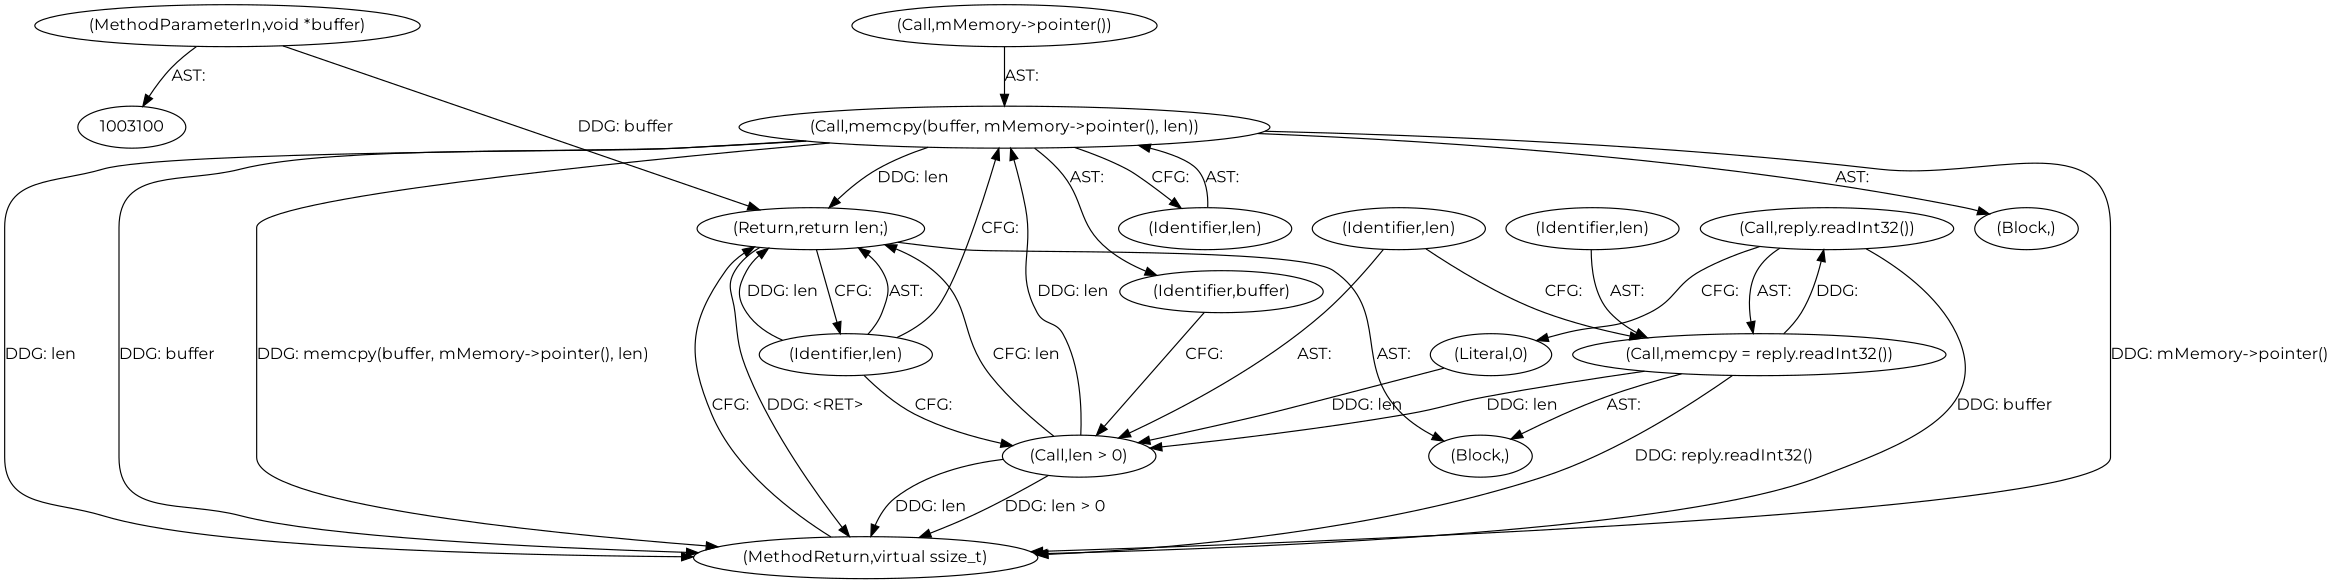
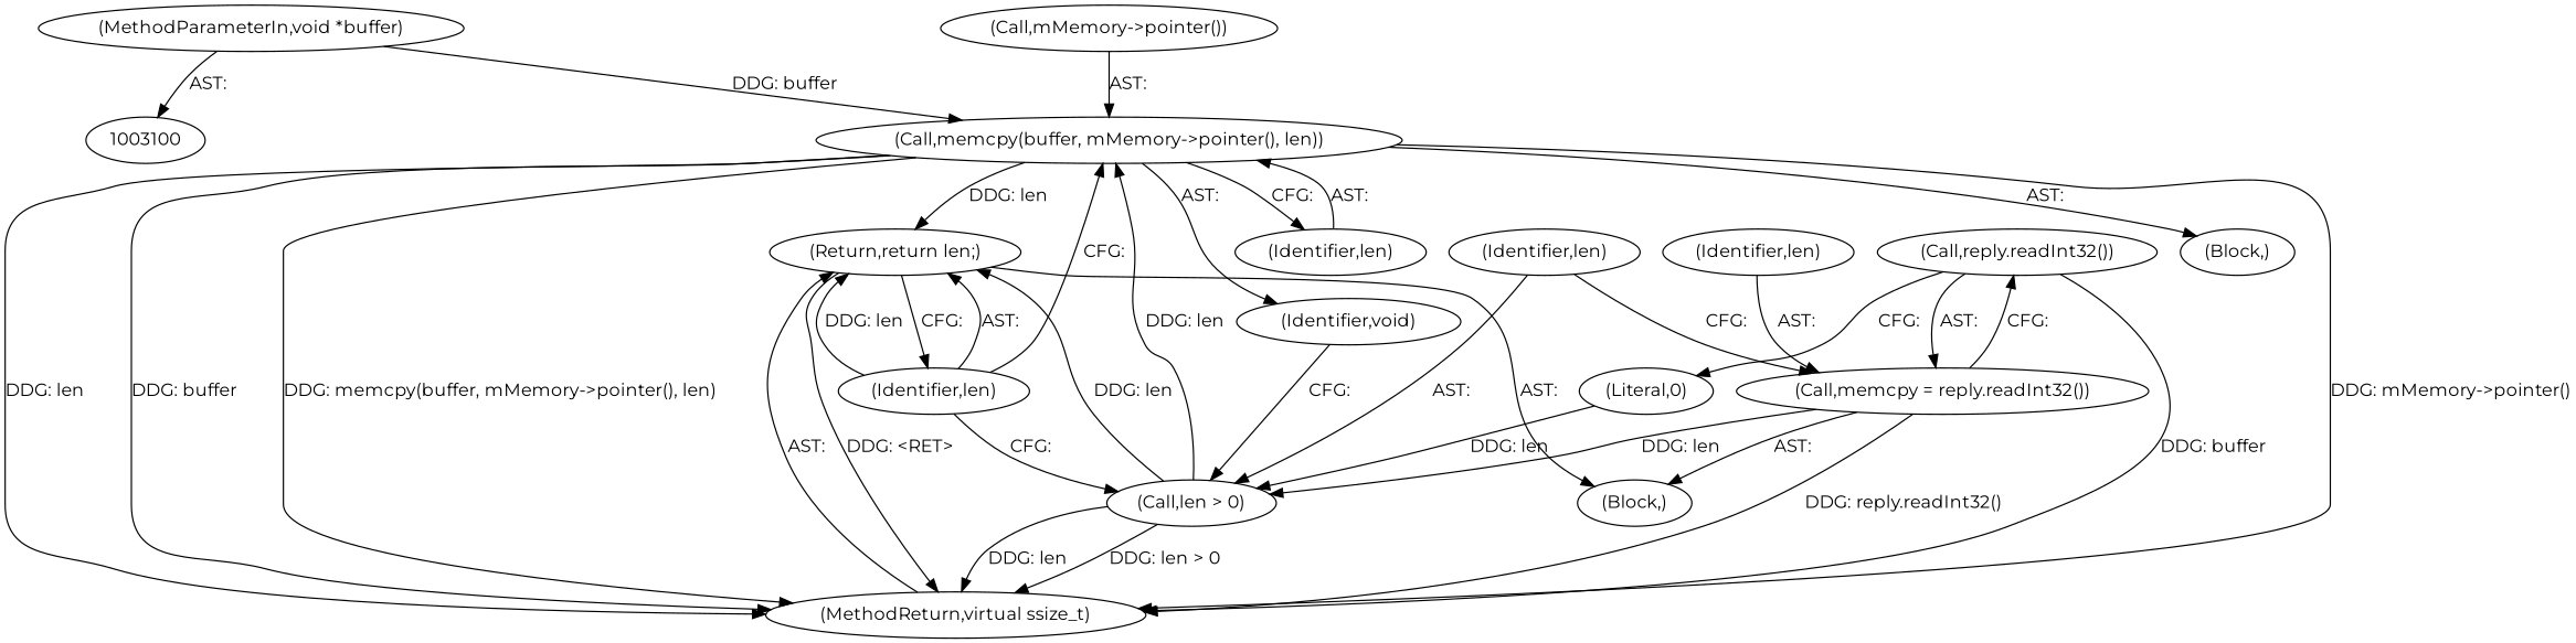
  digraph {
    fontname=Montserrat
    node [fontname=Montserrat]
    edge [fontname=Montserrat]
    n1 [label="(Call,memcpy(buffer, mMemory->pointer(), len))"]
    n2 [label="(Return,return len;)"]
    n3 [label="(Identifier,len)"]
    n4 [label="(MethodReturn,virtual ssize_t)"]
    n5 [label="(Block,)"]
-   n6 [label="(Identifier,buffer)"]
+   n6 [label="(Identifier,void)"]
    n7 [label="(Block,)"]
    n8 [label="(Identifier,len)"]
    n9 [label="(MethodParameterIn,void *buffer)"]
    n10 [label=1003100]
    n11 [label="(Call,len > 0)"]
    n12 [label="(Literal,0)"]
    n13 [label="(Call,memcpy = reply.readInt32())"]
    n14 [label="(Call,reply.readInt32())"]
    n15 [label="(Identifier,len)"]
    n16 [label="(Identifier,len)"]
    n17 [label="(Call,mMemory->pointer())"]
    n1 -> n2 [label="DDG: len"]
    n1 -> n3 [label="CFG: "]
    n1 -> n4 [label="DDG: mMemory->pointer()"]
    n1 -> n4 [label="DDG: len"]
    n1 -> n4 [label="DDG: buffer"]
    n1 -> n4 [label="DDG: memcpy(buffer, mMemory->pointer(), len)"]
    n1 -> n5 [label="AST: "]
    n1 -> n6 [label="AST: "]
    n2 -> n4 [label="DDG: <RET>"]
    n2 -> n7 [label="AST: "]
    n2 -> n8 [label="CFG: "]
    n3 -> n1 [label="AST: "]
-   n4 -> n2 [label="CFG: "]
+   n4 -> n2 [label="AST: "]
    n6 -> n11 [label="CFG: "]
    n8 -> n1 [label="CFG: "]
    n8 -> n2 [label="AST: "]
    n8 -> n2 [label="DDG: len"]
    n8 -> n11 [label="CFG: "]
-   n9 -> n2 [label="DDG: buffer"]
+   n9 -> n1 [label="DDG: buffer"]
    n9 -> n10 [label="AST: "]
    n11 -> n1 [label="DDG: len"]
-   n11 -> n2 [label="CFG: len"]
+   n11 -> n2 [label="DDG: len"]
    n11 -> n4 [label="DDG: len > 0"]
    n11 -> n4 [label="DDG: len"]
    n12 -> n11 [label="DDG: len"]
    n13 -> n4 [label="DDG: reply.readInt32()"]
    n13 -> n7 [label="AST: "]
    n13 -> n11 [label="DDG: len"]
-   n13 -> n14 [label="DDG: "]
+   n13 -> n14 [label="CFG: "]
    n14 -> n4 [label="DDG: buffer"]
    n14 -> n12 [label="CFG: "]
    n14 -> n13 [label="AST: "]
    n15 -> n11 [label="AST: "]
    n15 -> n13 [label="CFG: "]
    n16 -> n13 [label="AST: "]
    n17 -> n1 [label="AST: "]
  }
